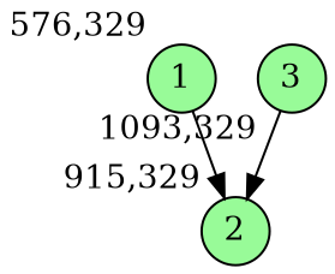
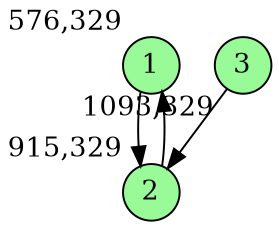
  digraph {
    bgcolor=white
    node [fillcolor=palegreen fixedsize=true shape=circle style=filled]
    1 [height=0.3 width=0.4 xlabel="576,329"]
    2 [height=0.3 width=0.4 xlabel="915,329"]
    3 [height=0.3 width=0.4 xlabel="1093,329"]
    1 -> 2
+   2 -> 1
    3 -> 2
  }
